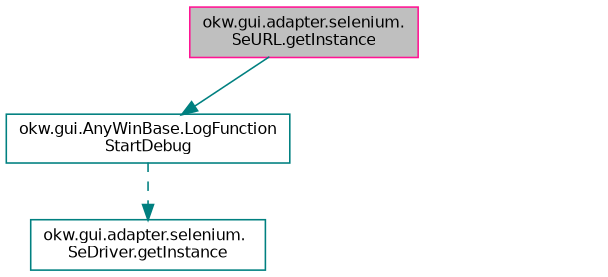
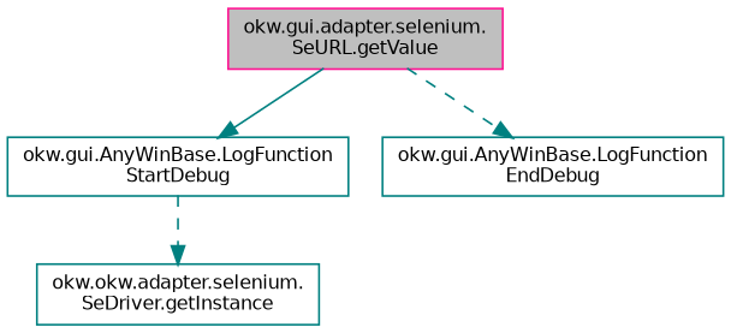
  digraph {
    rankdir=TB
    node [color=teal fillcolor=white fontname=Helvetica fontsize=10 shape=record style=filled]
    edge [color=teal fontname=Helvetica fontsize=10 labelfontname=Helvetica labelfontsize=10 style=dashed]
-   n1 [color=deeppink fillcolor=grey75 fontcolor=black height=0.2 label="okw.gui.adapter.selenium.\lSeURL.getInstance" width=0.4]
+   n1 [color=deeppink fillcolor=grey75 fontcolor=black height=0.2 label="okw.gui.adapter.selenium.\lSeURL.getValue" width=0.4]
    n2 [height=0.2 label="okw.gui.AnyWinBase.LogFunction\lStartDebug" width=0.4]
-   n4 [height=0.2 label="okw.gui.adapter.selenium.\lSeDriver.getInstance" width=0.4]
+   n3 [height=0.2 label="okw.gui.AnyWinBase.LogFunction\lEndDebug" width=0.4]
+   n4 [height=0.2 label="okw.okw.adapter.selenium.\lSeDriver.getInstance" width=0.4]
    n1 -> n2 [style=solid]
+   n1 -> n3
    n2 -> n4
  }
